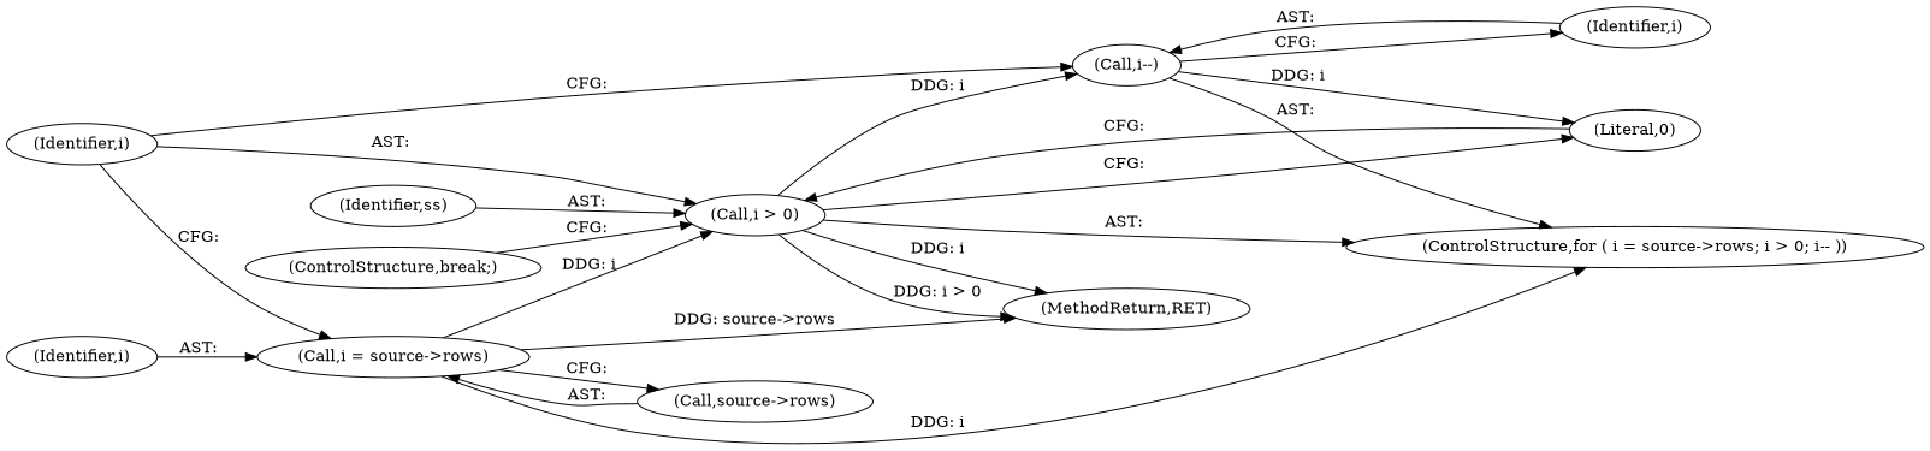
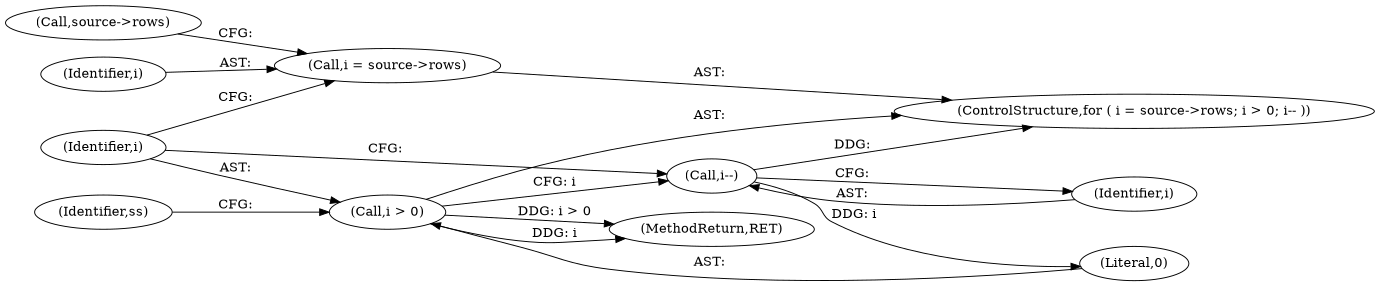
  digraph {
    rankdir=LR
    n1 [label="(Call,i = source->rows)"]
    n2 [label="(Call,i > 0)"]
    n3 [label="(Call,source->rows)"]
    n4 [label="(MethodReturn,RET)"]
    n5 [label="(ControlStructure,for ( i = source->rows; i > 0; i-- ))"]
    n6 [label="(Call,i--)"]
    n7 [label="(Literal,0)"]
    n8 [label="(Identifier,i)"]
    n9 [label="(Identifier,i)"]
    n10 [label="(Identifier,ss)"]
    n11 [label="(Identifier,i)"]
-   n12 [label="(ControlStructure,break;)"]
-   n1 -> n2 [label="DDG: i"]
-   n1 -> n3 [label="CFG: "]
-   n1 -> n4 [label="DDG: source->rows"]
-   n1 -> n5 [label="DDG: i"]
+   n1 -> n5 [label="AST: "]
    n2 -> n4 [label="DDG: i > 0"]
    n2 -> n4 [label="DDG: i"]
    n2 -> n5 [label="AST: "]
-   n2 -> n6 [label="DDG: i"]
-   n2 -> n7 [label="CFG: "]
-   n3 -> n1 [label="AST: "]
-   n6 -> n5 [label="AST: "]
+   n2 -> n6 [label="CFG: i"]
+   n3 -> n1 [label="CFG: "]
+   n6 -> n5 [label="DDG: "]
    n6 -> n7 [label="DDG: i"]
    n6 -> n8 [label="CFG: "]
-   n7 -> n2 [label="CFG: "]
+   n7 -> n2 [label="AST: "]
    n8 -> n6 [label="AST: "]
    n9 -> n1 [label="AST: "]
-   n10 -> n2 [label="AST: "]
+   n10 -> n2 [label="CFG: "]
    n11 -> n1 [label="CFG: "]
    n11 -> n2 [label="AST: "]
    n11 -> n6 [label="CFG: "]
-   n12 -> n2 [label="CFG: "]
  }
